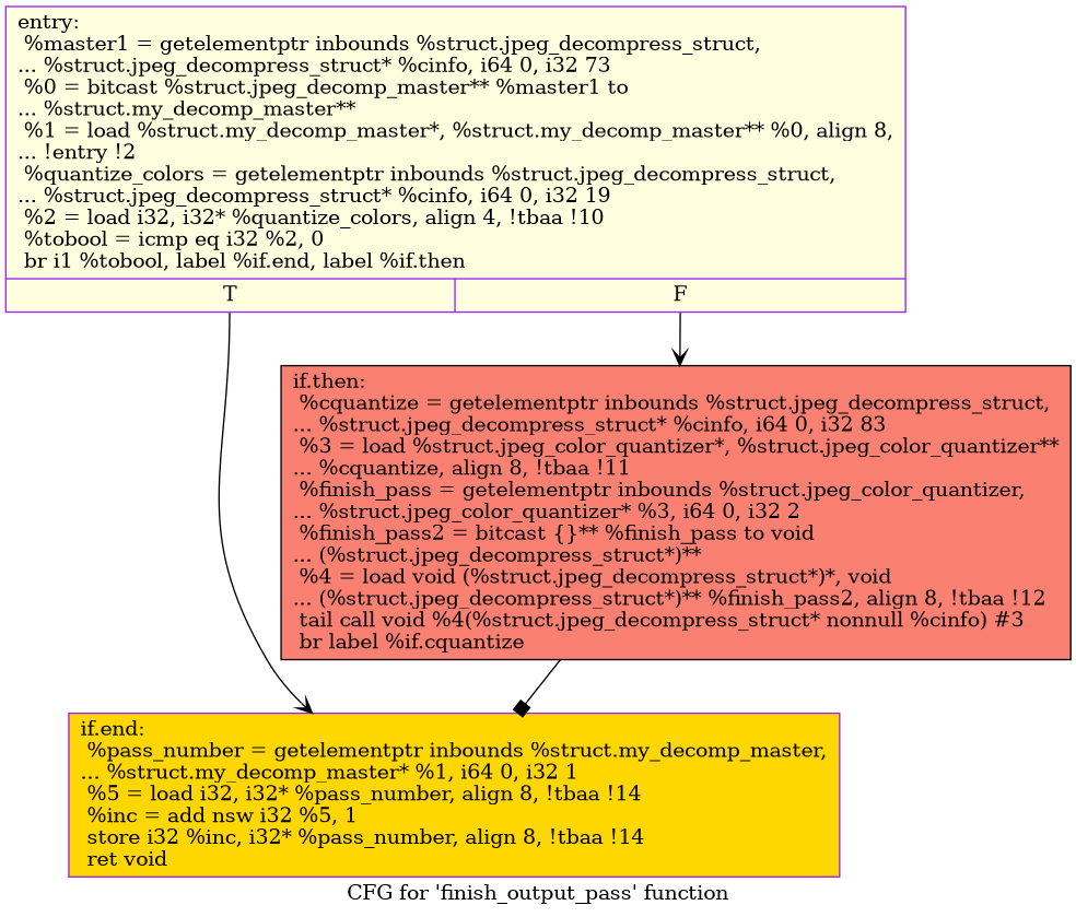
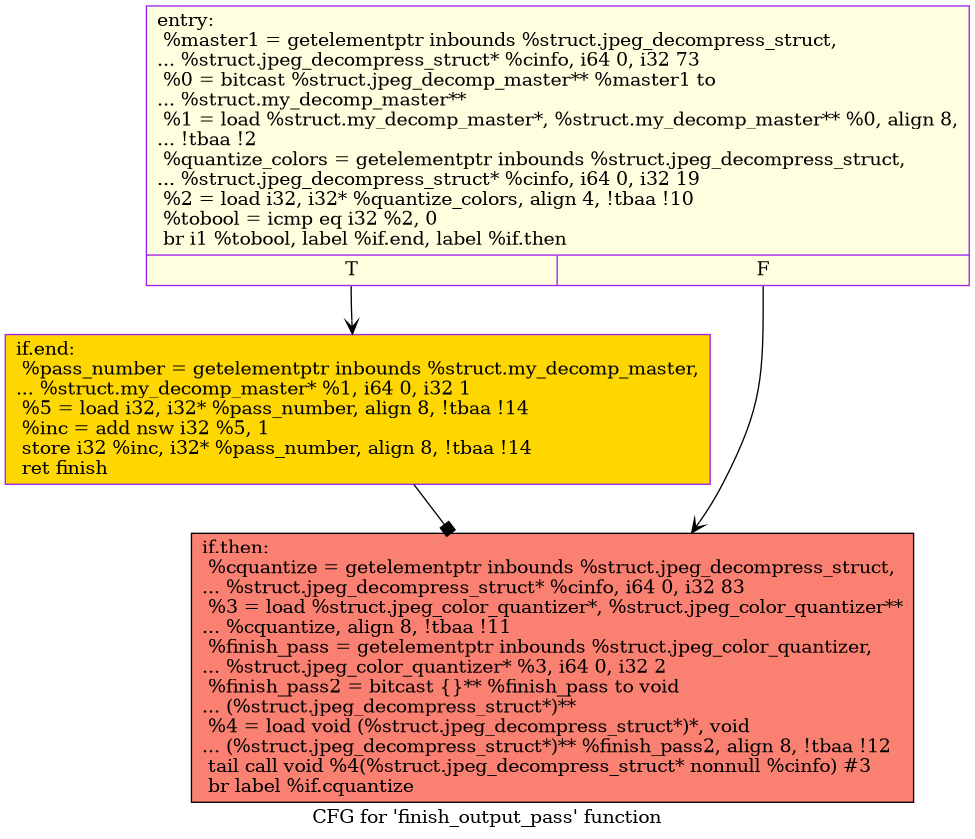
  digraph {
    label="CFG for 'finish_output_pass' function"
    node [color=purple shape=record style=filled]
    edge [arrowhead=vee]
-   n1 [fillcolor=lightyellow label="{entry:\l  %master1 = getelementptr inbounds %struct.jpeg_decompress_struct,\l... %struct.jpeg_decompress_struct* %cinfo, i64 0, i32 73\l  %0 = bitcast %struct.jpeg_decomp_master** %master1 to\l... %struct.my_decomp_master**\l  %1 = load %struct.my_decomp_master*, %struct.my_decomp_master** %0, align 8,\l... !entry !2\l  %quantize_colors = getelementptr inbounds %struct.jpeg_decompress_struct,\l... %struct.jpeg_decompress_struct* %cinfo, i64 0, i32 19\l  %2 = load i32, i32* %quantize_colors, align 4, !tbaa !10\l  %tobool = icmp eq i32 %2, 0\l  br i1 %tobool, label %if.end, label %if.then\l|{<s0>T|<s1>F}}"]
-   n2 [fillcolor=gold label="{if.end:                                           \l  %pass_number = getelementptr inbounds %struct.my_decomp_master,\l... %struct.my_decomp_master* %1, i64 0, i32 1\l  %5 = load i32, i32* %pass_number, align 8, !tbaa !14\l  %inc = add nsw i32 %5, 1\l  store i32 %inc, i32* %pass_number, align 8, !tbaa !14\l  ret void\l}"]
+   n1 [fillcolor=lightyellow label="{entry:\l  %master1 = getelementptr inbounds %struct.jpeg_decompress_struct,\l... %struct.jpeg_decompress_struct* %cinfo, i64 0, i32 73\l  %0 = bitcast %struct.jpeg_decomp_master** %master1 to\l... %struct.my_decomp_master**\l  %1 = load %struct.my_decomp_master*, %struct.my_decomp_master** %0, align 8,\l... !tbaa !2\l  %quantize_colors = getelementptr inbounds %struct.jpeg_decompress_struct,\l... %struct.jpeg_decompress_struct* %cinfo, i64 0, i32 19\l  %2 = load i32, i32* %quantize_colors, align 4, !tbaa !10\l  %tobool = icmp eq i32 %2, 0\l  br i1 %tobool, label %if.end, label %if.then\l|{<s0>T|<s1>F}}"]
+   n2 [fillcolor=gold label="{if.end:                                           \l  %pass_number = getelementptr inbounds %struct.my_decomp_master,\l... %struct.my_decomp_master* %1, i64 0, i32 1\l  %5 = load i32, i32* %pass_number, align 8, !tbaa !14\l  %inc = add nsw i32 %5, 1\l  store i32 %inc, i32* %pass_number, align 8, !tbaa !14\l  ret finish\l}"]
    n3 [color=black fillcolor=salmon label="{if.then:                                          \l  %cquantize = getelementptr inbounds %struct.jpeg_decompress_struct,\l... %struct.jpeg_decompress_struct* %cinfo, i64 0, i32 83\l  %3 = load %struct.jpeg_color_quantizer*, %struct.jpeg_color_quantizer**\l... %cquantize, align 8, !tbaa !11\l  %finish_pass = getelementptr inbounds %struct.jpeg_color_quantizer,\l... %struct.jpeg_color_quantizer* %3, i64 0, i32 2\l  %finish_pass2 = bitcast \{\}** %finish_pass to void\l... (%struct.jpeg_decompress_struct*)**\l  %4 = load void (%struct.jpeg_decompress_struct*)*, void\l... (%struct.jpeg_decompress_struct*)** %finish_pass2, align 8, !tbaa !12\l  tail call void %4(%struct.jpeg_decompress_struct* nonnull %cinfo) #3\l  br label %if.cquantize\l}"]
    n1 -> n2 [tailport=s0]
    n1 -> n3 [tailport=s1]
-   n3 -> n2 [arrowhead=box]
+   n2 -> n3 [arrowhead=box]
  }
